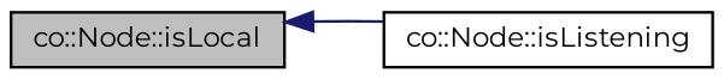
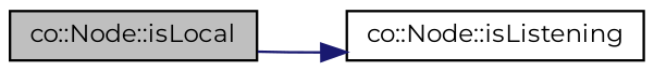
  digraph {
    rankdir=LR
    fontname=Montserrat
    node [color=black fontname=Montserrat fontsize=10 shape=record style=filled]
    n1 [fillcolor=grey75 fontcolor=black height=0.2 label="co::Node::isLocal" width=0.4]
    n2 [fillcolor=white height=0.2 label="co::Node::isListening" width=0.4]
-   n2 -> n1 [color=midnightblue fontname=Montserrat fontsize=10 labelfontname=Sans labelfontsize=10 style=solid]
+   n1 -> n2 [color=midnightblue fontname=Montserrat fontsize=10 labelfontname=Sans labelfontsize=10 style=solid]
  }
